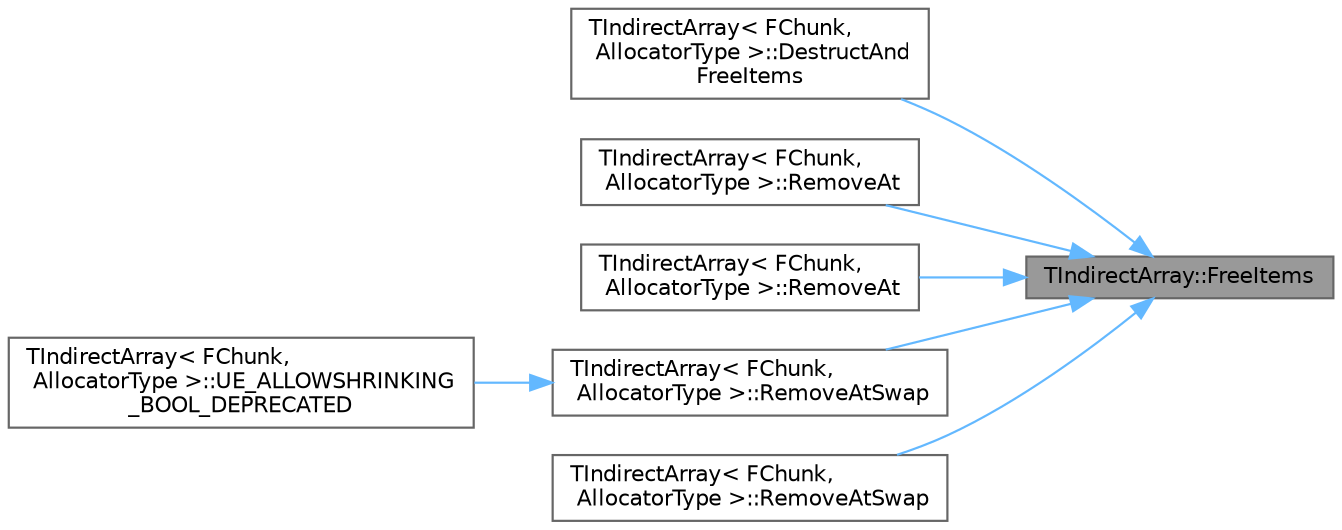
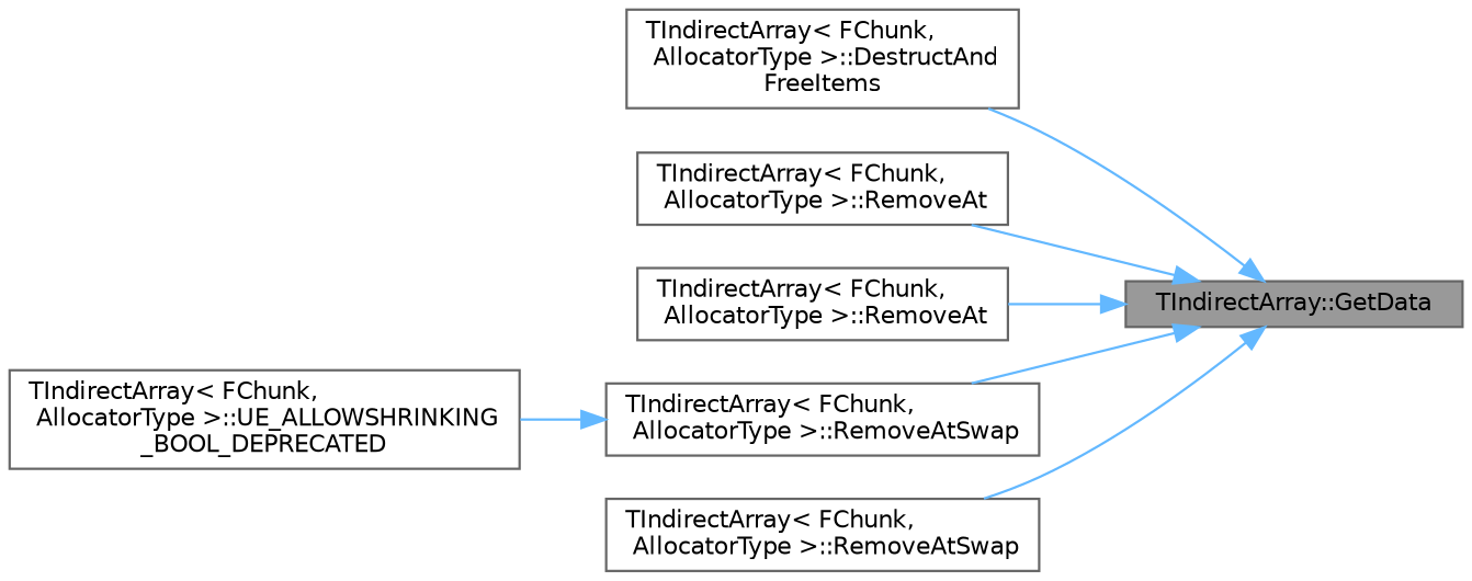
  digraph {
    rankdir=RL
    node [color=grey40 fillcolor=white fontname=Helvetica fontsize=10 shape=box style=filled]
    edge [color=steelblue1 dir=back fontname=Helvetica fontsize=10 labelfontname=Helvetica labelfontsize=10 style=solid]
-   n1 [color=gray40 fillcolor=grey60 fontcolor=black height=0.2 label="TIndirectArray::FreeItems" width=0.4]
+   n1 [color=gray40 fillcolor=grey60 fontcolor=black height=0.2 label="TIndirectArray::GetData" width=0.4]
    n2 [height=0.2 label="TIndirectArray\< FChunk,\l AllocatorType \>::DestructAnd\lFreeItems" width=0.4]
    n3 [height=0.2 label="TIndirectArray\< FChunk,\l AllocatorType \>::RemoveAt" width=0.4]
    n4 [height=0.2 label="TIndirectArray\< FChunk,\l AllocatorType \>::RemoveAt" width=0.4]
    n5 [height=0.2 label="TIndirectArray\< FChunk,\l AllocatorType \>::RemoveAtSwap" width=0.4]
    n6 [height=0.2 label="TIndirectArray\< FChunk,\l AllocatorType \>::RemoveAtSwap" width=0.4]
    n7 [height=0.2 label="TIndirectArray\< FChunk,\l AllocatorType \>::UE_ALLOWSHRINKING\l_BOOL_DEPRECATED" width=0.4]
    n1 -> n2
    n1 -> n3
    n1 -> n4
    n1 -> n5
    n1 -> n6
    n5 -> n7
  }
